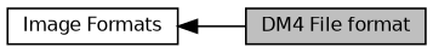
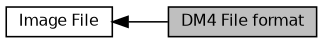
  digraph {
    rankdir=LR
    node [color=black fontname=Helvetica fontsize=10 shape=record style=filled]
    n1 [fillcolor=grey75 fontcolor=black height=0.2 label="DM4 File format" width=0.4]
-   n2 [fillcolor=white height=0.2 label="Image Formats" width=0.4]
+   n2 [fillcolor=white height=0.2 label="Image File" width=0.4]
    n2 -> n1 [dir=back fontname=Helvetica fontsize=10 labelfontname=Helvetica labelfontsize=10 shape=plaintext style=solid]
  }
